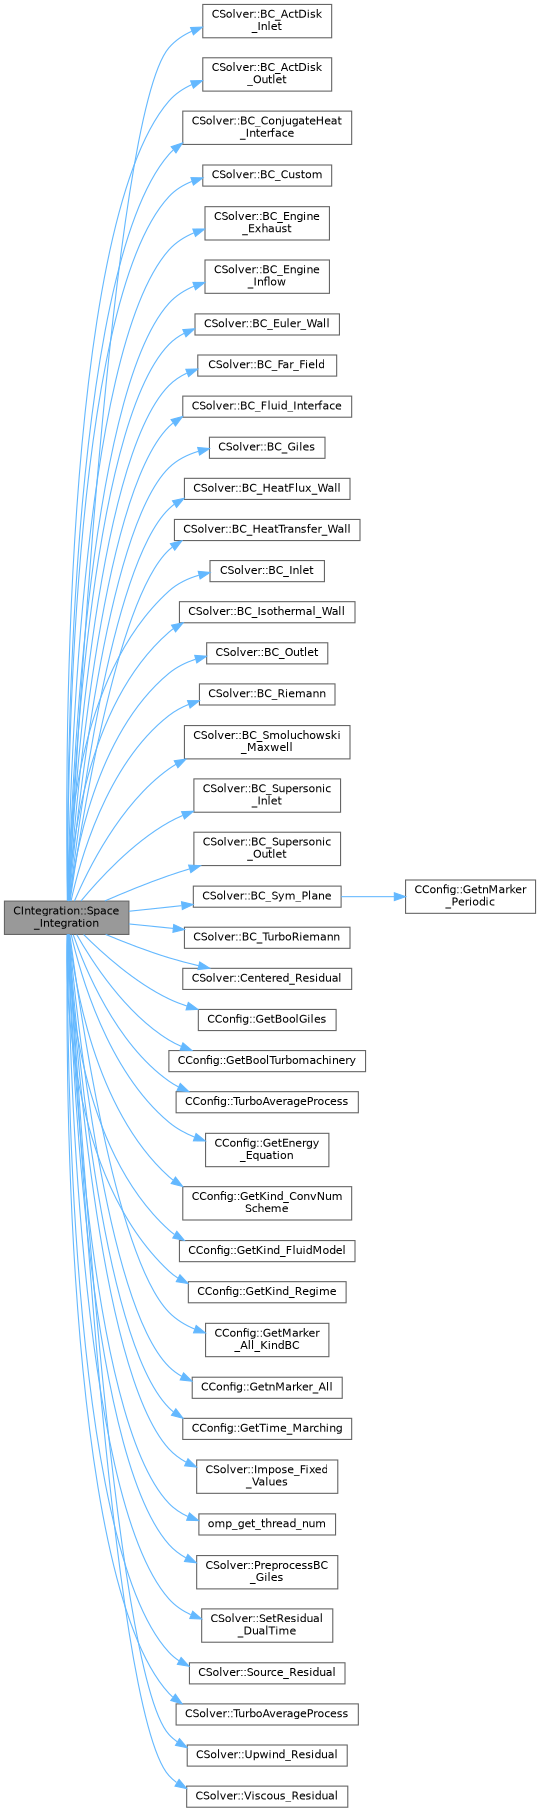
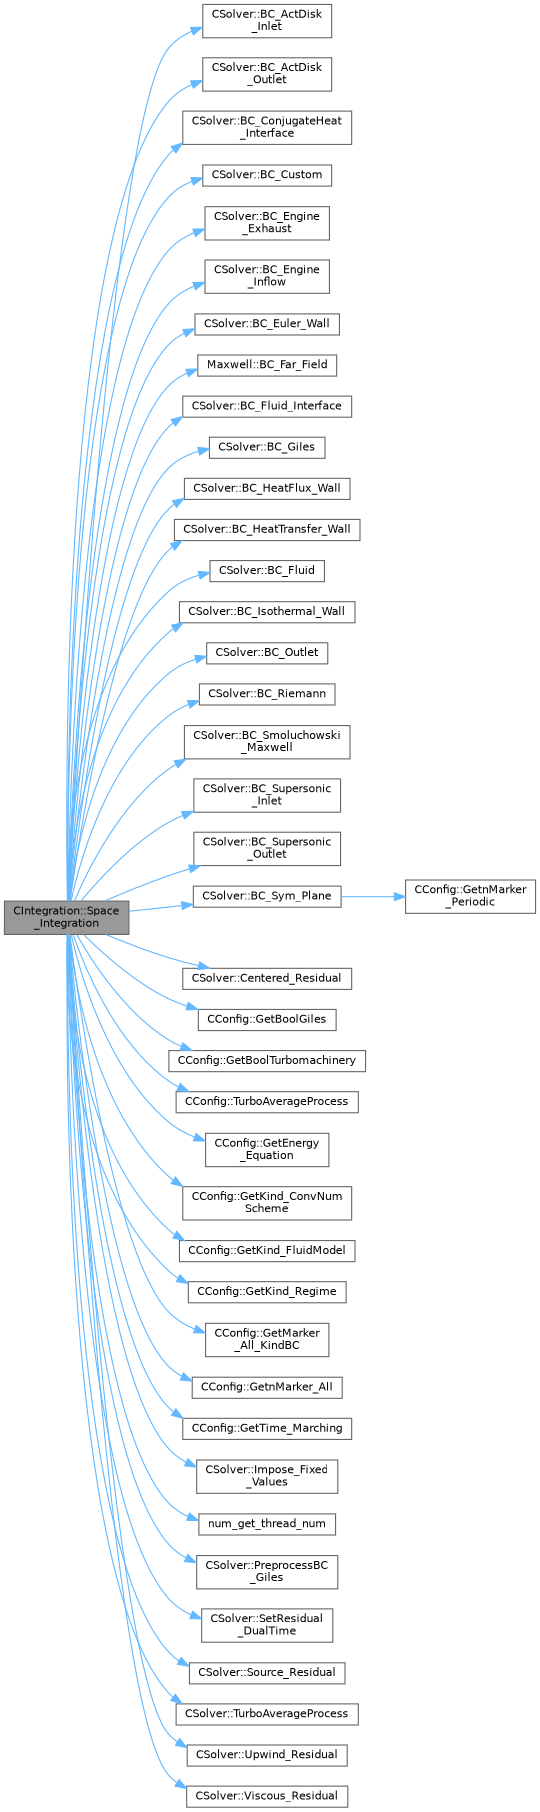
  digraph {
    rankdir=LR
    node [color=grey40 fillcolor=white fontname=Helvetica fontsize=10 shape=box style=filled]
    edge [color=steelblue1 fontname=Helvetica fontsize=10 labelfontname=Helvetica labelfontsize=10 style=solid]
    n1 [color=gray40 fillcolor=grey60 fontcolor=black height=0.2 label="CIntegration::Space\l_Integration" width=0.4]
    n2 [height=0.2 label="CSolver::BC_ActDisk\l_Inlet" width=0.4]
    n3 [height=0.2 label="CSolver::BC_ActDisk\l_Outlet" width=0.4]
    n4 [height=0.2 label="CSolver::BC_ConjugateHeat\l_Interface" width=0.4]
    n5 [height=0.2 label="CSolver::BC_Custom" width=0.4]
    n6 [height=0.2 label="CSolver::BC_Engine\l_Exhaust" width=0.4]
    n7 [height=0.2 label="CSolver::BC_Engine\l_Inflow" width=0.4]
    n8 [height=0.2 label="CSolver::BC_Euler_Wall" width=0.4]
-   n9 [height=0.2 label="CSolver::BC_Far_Field" width=0.4]
+   n9 [height=0.2 label="Maxwell::BC_Far_Field" width=0.4]
    n10 [height=0.2 label="CSolver::BC_Fluid_Interface" width=0.4]
    n11 [height=0.2 label="CSolver::BC_Giles" width=0.4]
    n12 [height=0.2 label="CSolver::BC_HeatFlux_Wall" width=0.4]
    n13 [height=0.2 label="CSolver::BC_HeatTransfer_Wall" width=0.4]
-   n14 [height=0.2 label="CSolver::BC_Inlet" width=0.4]
+   n14 [height=0.2 label="CSolver::BC_Fluid" width=0.4]
    n15 [height=0.2 label="CSolver::BC_Isothermal_Wall" width=0.4]
    n16 [height=0.2 label="CSolver::BC_Outlet" width=0.4]
    n17 [height=0.2 label="CSolver::BC_Riemann" width=0.4]
    n18 [height=0.2 label="CSolver::BC_Smoluchowski\l_Maxwell" width=0.4]
    n19 [height=0.2 label="CSolver::BC_Supersonic\l_Inlet" width=0.4]
    n20 [height=0.2 label="CSolver::BC_Supersonic\l_Outlet" width=0.4]
    n21 [height=0.2 label="CSolver::BC_Sym_Plane" width=0.4]
-   n22 [height=0.2 label="CSolver::BC_TurboRiemann" width=0.4]
    n23 [height=0.2 label="CSolver::Centered_Residual" width=0.4]
    n24 [height=0.2 label="CConfig::GetBoolGiles" width=0.4]
    n25 [height=0.2 label="CConfig::GetBoolTurbomachinery" width=0.4]
    n26 [height=0.2 label="CConfig::TurboAverageProcess" width=0.4]
    n27 [height=0.2 label="CConfig::GetEnergy\l_Equation" width=0.4]
    n28 [height=0.2 label="CConfig::GetKind_ConvNum\lScheme" width=0.4]
    n29 [height=0.2 label="CConfig::GetKind_FluidModel" width=0.4]
    n30 [height=0.2 label="CConfig::GetKind_Regime" width=0.4]
    n31 [height=0.2 label="CConfig::GetMarker\l_All_KindBC" width=0.4]
    n32 [height=0.2 label="CConfig::GetnMarker_All" width=0.4]
    n33 [height=0.2 label="CConfig::GetTime_Marching" width=0.4]
    n34 [height=0.2 label="CSolver::Impose_Fixed\l_Values" width=0.4]
-   n35 [height=0.2 label=omp_get_thread_num width=0.4]
+   n35 [height=0.2 label=num_get_thread_num width=0.4]
    n36 [height=0.2 label="CSolver::PreprocessBC\l_Giles" width=0.4]
    n37 [height=0.2 label="CSolver::SetResidual\l_DualTime" width=0.4]
    n38 [height=0.2 label="CSolver::Source_Residual" width=0.4]
    n39 [height=0.2 label="CSolver::TurboAverageProcess" width=0.4]
    n40 [height=0.2 label="CSolver::Upwind_Residual" width=0.4]
    n41 [height=0.2 label="CSolver::Viscous_Residual" width=0.4]
    n42 [height=0.2 label="CConfig::GetnMarker\l_Periodic" width=0.4]
    n1 -> n2
    n1 -> n3
    n1 -> n4
    n1 -> n5
    n1 -> n6
    n1 -> n7
    n1 -> n8
    n1 -> n9
    n1 -> n10
    n1 -> n11
    n1 -> n12
    n1 -> n13
    n1 -> n14
    n1 -> n15
    n1 -> n16
    n1 -> n17
    n1 -> n18
    n1 -> n19
    n1 -> n20
    n1 -> n21
-   n1 -> n22
    n1 -> n23
    n1 -> n24
    n1 -> n25
    n1 -> n26
    n1 -> n27
    n1 -> n28
    n1 -> n29
    n1 -> n30
    n1 -> n31
    n1 -> n32
    n1 -> n33
    n1 -> n34
    n1 -> n35
    n1 -> n36
    n1 -> n37
    n1 -> n38
    n1 -> n39
    n1 -> n40
    n1 -> n41
    n21 -> n42
  }
